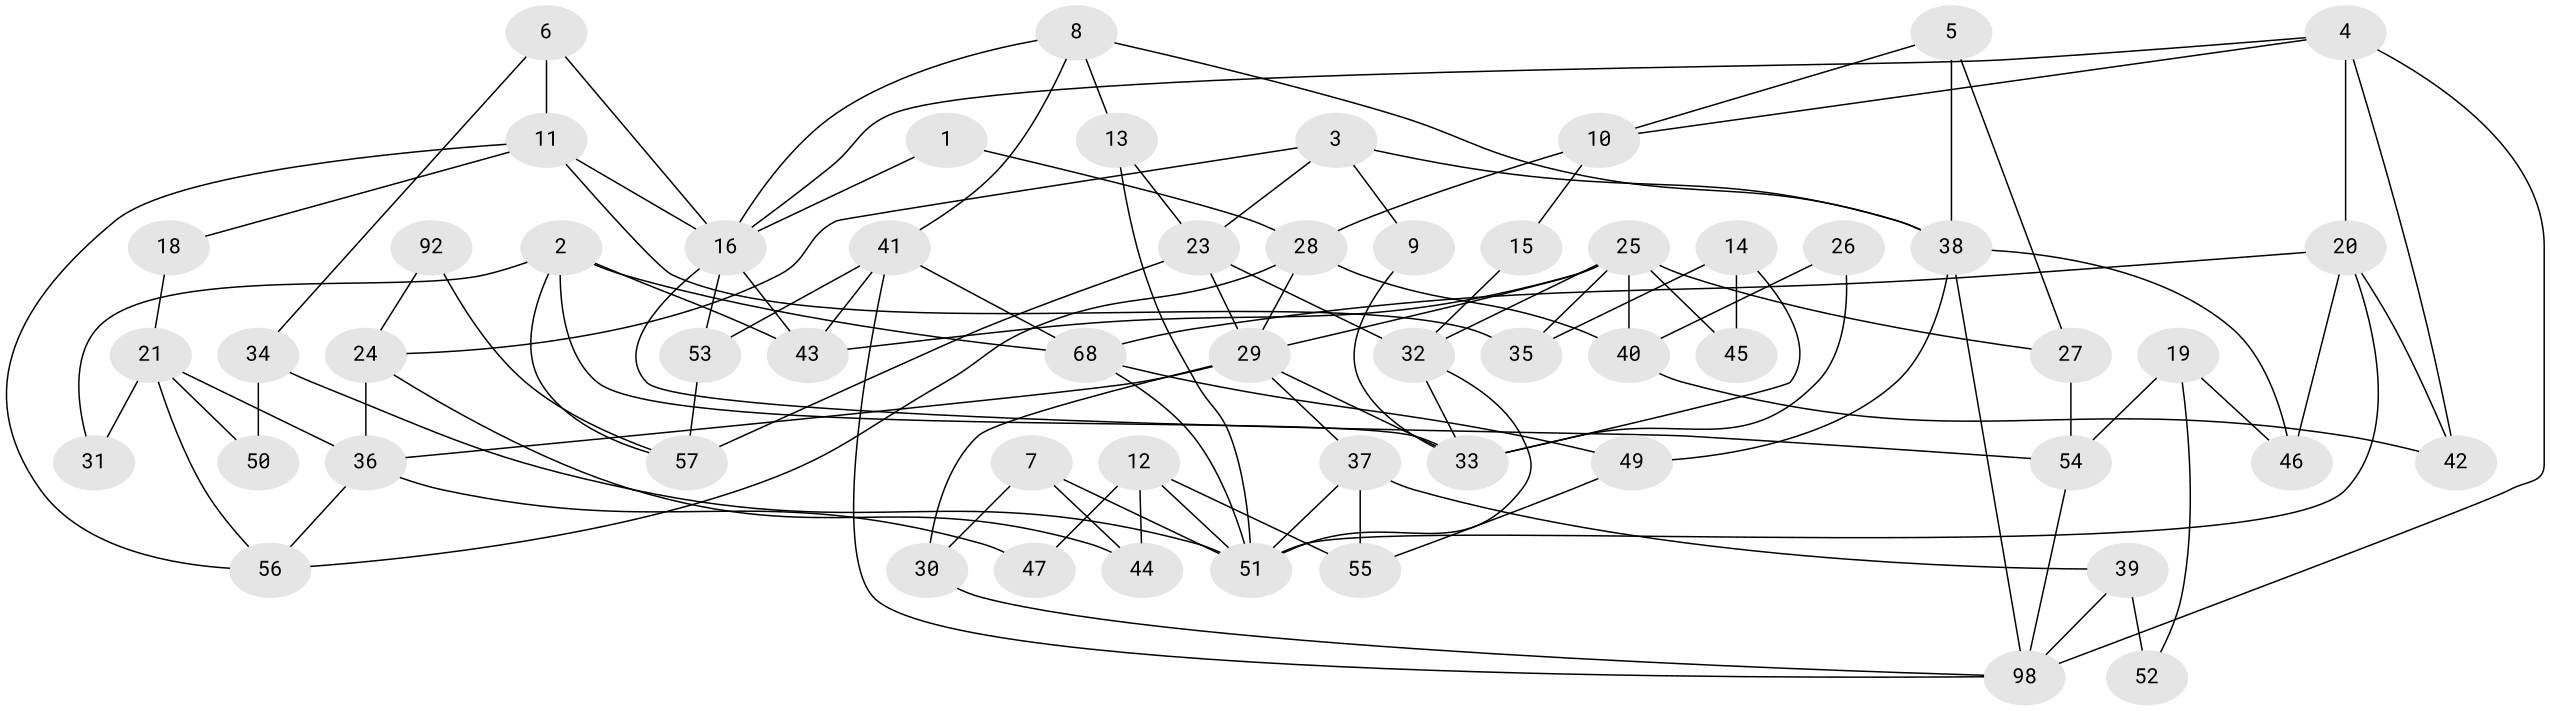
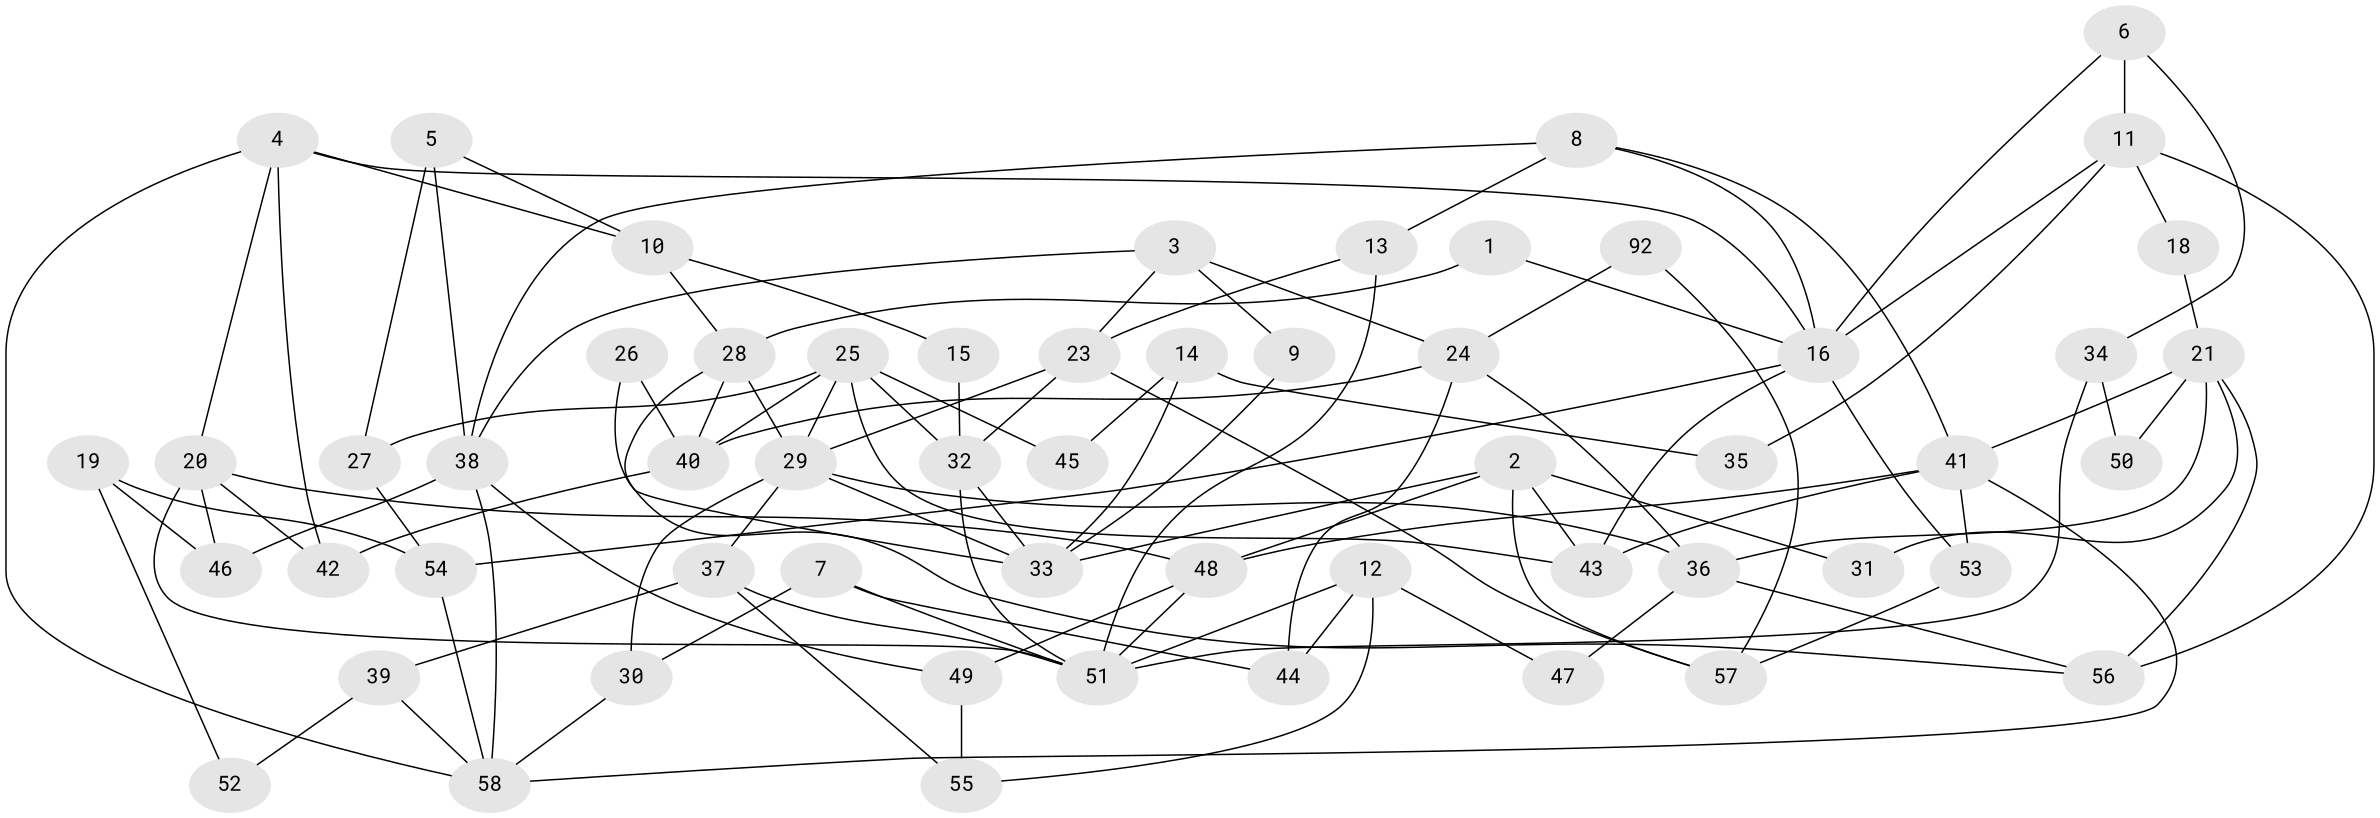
  graph {
    fontname="Roboto Mono"
    node [color=gray90 fontname="Roboto Mono" style=filled]
    edge [fontname="Roboto Mono"]
    1
    16
    28
    43
    53
    54
    40
    56
    29
    42
    2
    31
    33
-   48 [label=68]
+   48
    57
    51
    49
    3
    9
    23
    24
    38
    32
    44
    36
-   58 [label=98]
+   58
    46
    4
    10
    20
    15
    5
    27
    6
    11
    34
    18
    35
    50
    7
    30
    8
    13
    41
    21
    12
    47
    55
    14
    45
    19
    52
    n53 [label=92]
    37
    25
    26
    39
    1 -- 16
    1 -- 28
    16 -- 43
    16 -- 53
    16 -- 54
    28 -- 40
    28 -- 56
    28 -- 29
    53 -- 57
    54 -- 58
    40 -- 42
    29 -- 33
    29 -- 36
    29 -- 30
    29 -- 37
    2 -- 43
    2 -- 31
    2 -- 33
    2 -- 48
    2 -- 57
    48 -- 51
    48 -- 49
    49 -- 55
    3 -- 9
    3 -- 23
    3 -- 24
    3 -- 38
    9 -- 33
    23 -- 29
    23 -- 57
    23 -- 32
+   24 -- 40
    24 -- 44
    24 -- 36
    38 -- 49
    38 -- 58
    38 -- 46
    32 -- 33
    32 -- 51
    36 -- 56
    36 -- 47
    4 -- 16
    4 -- 42
    4 -- 58
    4 -- 10
    4 -- 20
    10 -- 28
    10 -- 15
    20 -- 42
    20 -- 48
    20 -- 51
    20 -- 46
    15 -- 32
    5 -- 38
    5 -- 10
    5 -- 27
    27 -- 54
    6 -- 16
    6 -- 11
    6 -- 34
    11 -- 16
    11 -- 56
    11 -- 18
    11 -- 35
    34 -- 51
    34 -- 50
    18 -- 21
    7 -- 51
    7 -- 44
    7 -- 30
    30 -- 58
    8 -- 16
    8 -- 38
    8 -- 13
    8 -- 41
    13 -- 51
    13 -- 23
    41 -- 43
    41 -- 53
    41 -- 48
    41 -- 58
    21 -- 56
    21 -- 31
    21 -- 36
    21 -- 50
+   21 -- 41
    12 -- 51
    12 -- 44
    12 -- 47
    12 -- 55
    14 -- 33
    14 -- 35
    14 -- 45
    19 -- 54
    19 -- 46
    19 -- 52
    n53 -- 57
    n53 -- 24
    37 -- 51
    37 -- 55
    37 -- 39
    25 -- 43
    25 -- 40
    25 -- 29
    25 -- 32
    25 -- 27
-   25 -- 35
    25 -- 45
    26 -- 40
    26 -- 33
    39 -- 58
    39 -- 52
  }
